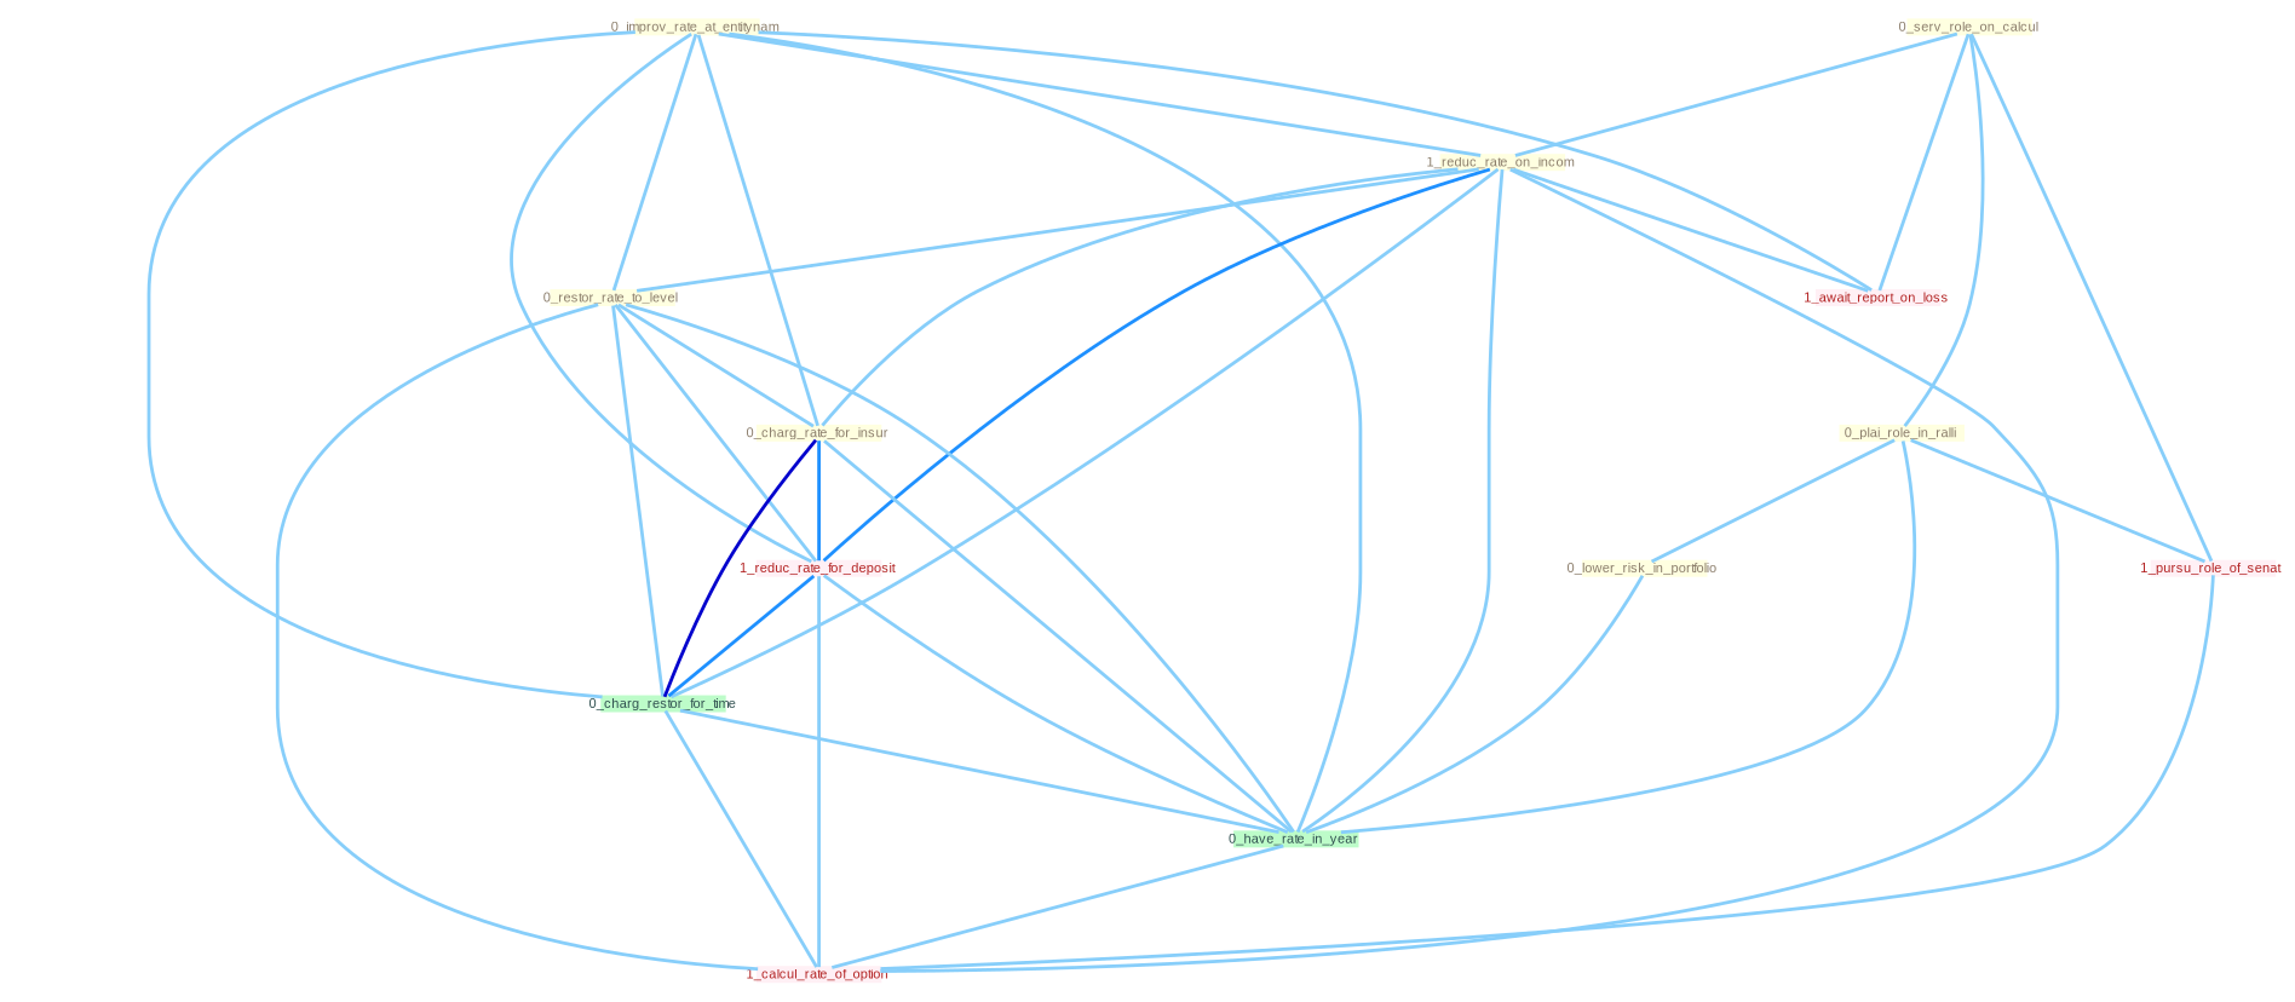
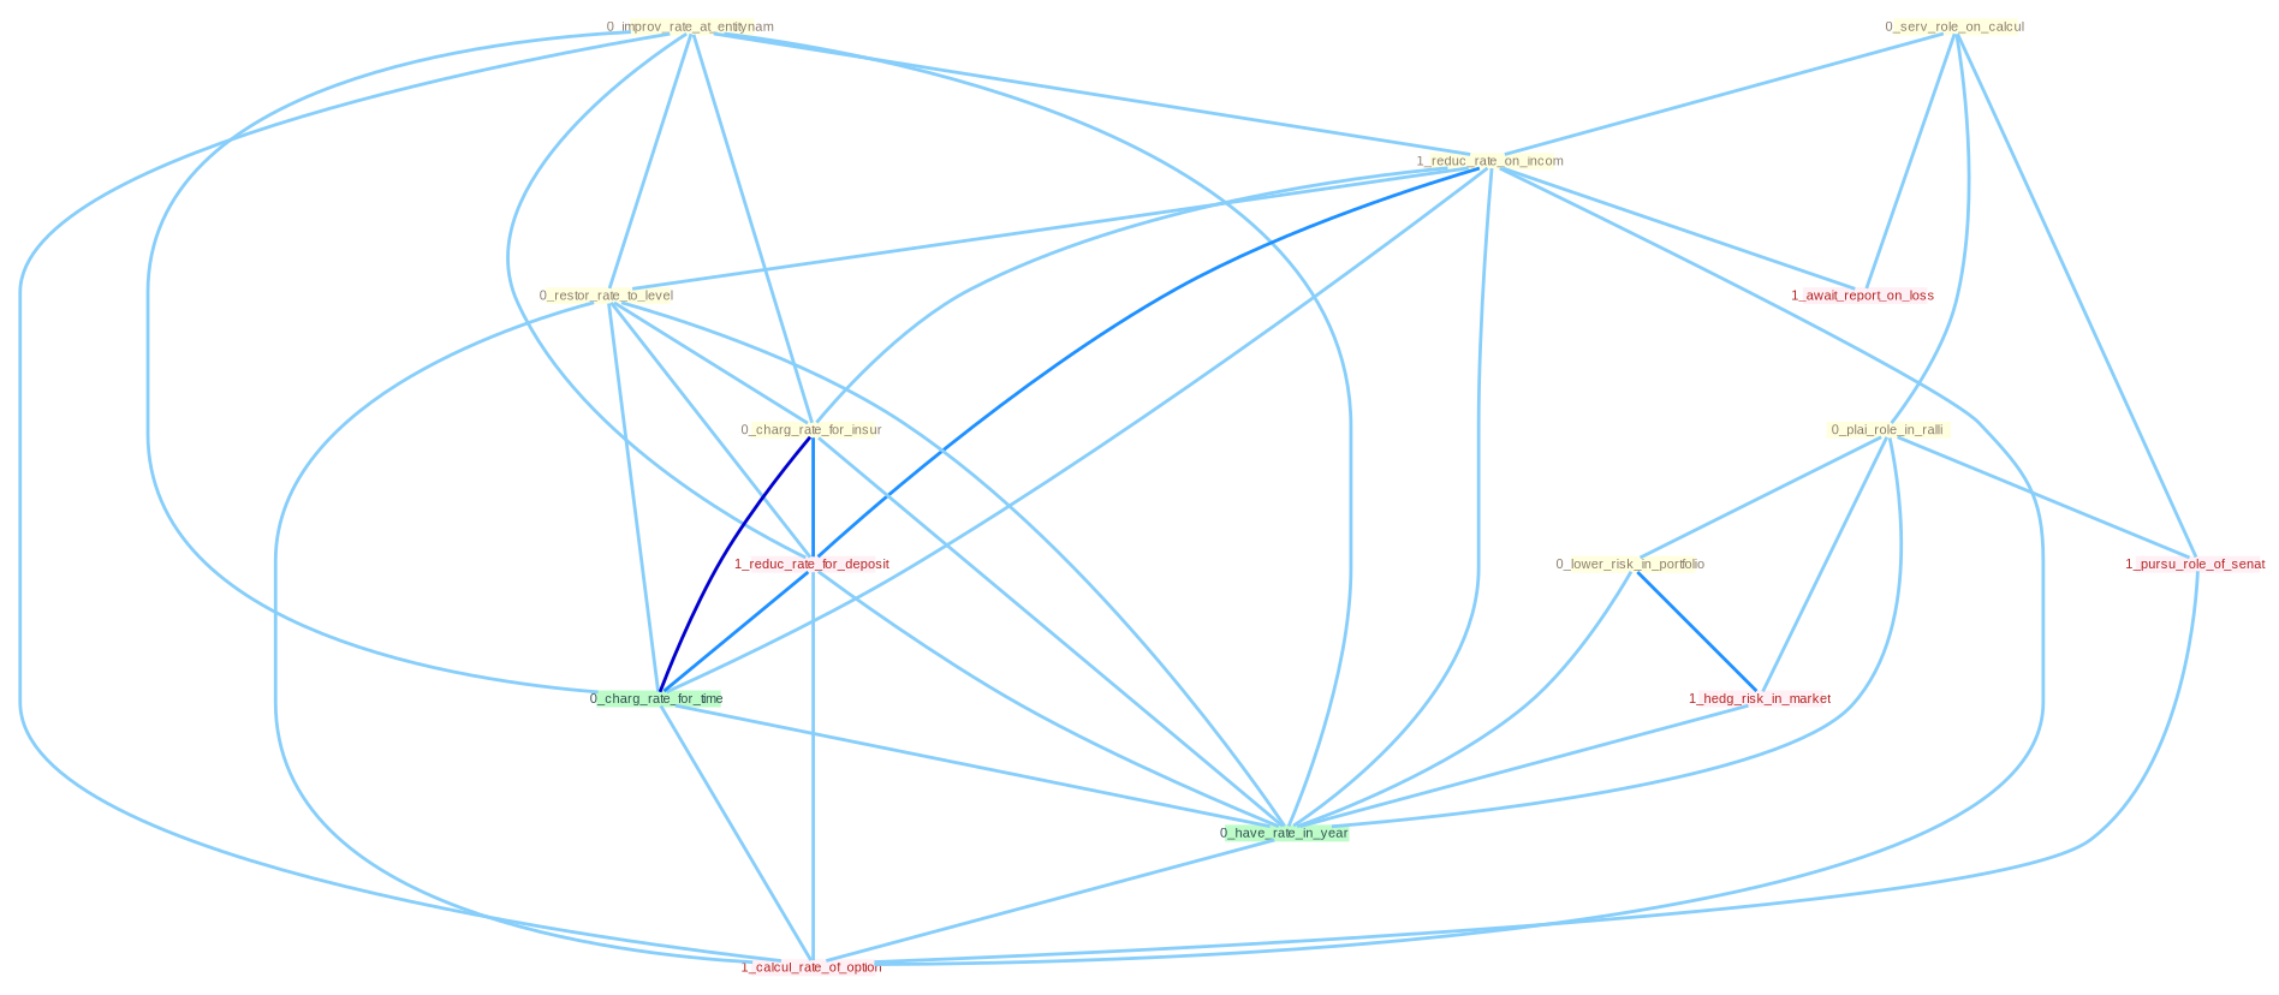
  graph {
    fontname="Liberation Sans"
    node [color="#ffffe0" fixedsize=true fontcolor="#8b7d6b" fontname="Liberation Sans" fontsize=4 shape=polygon style=filled]
    edge [color="#87cefa" fontname="Liberation Sans" w=1]
    "0_improv_rate_at_entitynam " [height=.06 width=.5]
    n2 [height=.06 label="0_serv_role_on_calcul" width=.5]
    "0_plai_role_in_ralli " [height=.06 width=.5]
    "1_reduc_rate_on_incom " [height=.06 width=.5]
    "0_lower_risk_in_portfolio " [height=.06 width=.5]
    "0_restor_rate_to_level " [height=.06 width=.5]
    "0_charg_rate_for_insur " [height=.06 width=.5]
    "1_pursu_role_of_senat " [color="#fff0f5" fontcolor="#b22222" height=.06 width=.5]
    "1_await_report_on_loss " [color="#fff0f5" fontcolor="#b22222" height=.06 width=.5]
    "1_reduc_rate_for_deposit " [color="#fff0f5" fontcolor="#b22222" height=.06 width=.5]
+   "1_hedg_risk_in_market " [color="#fff0f5" fontcolor="#b22222" height=.06 width=.5]
    "1_calcul_rate_of_option " [color="#fff0f5" fontcolor="#b22222" height=.06 width=.5]
-   "0_charg_rate_for_time " [color="#BDFCC9" fontcolor="#2f4f4f" height=.06 width=.5 label="0_charg_restor_for_time"]
+   "0_charg_rate_for_time " [color="#BDFCC9" fontcolor="#2f4f4f" height=.06 width=.5]
    "0_have_rate_in_year " [color="#BDFCC9" fontcolor="#2f4f4f" height=.06 width=.5]
    subgraph sub_1 {
      "0_improv_rate_at_entitynam "
      n2
      "0_plai_role_in_ralli "
      "1_reduc_rate_on_incom "
      "0_lower_risk_in_portfolio "
      "0_restor_rate_to_level "
      "0_charg_rate_for_insur "
    }
    subgraph sub_2 {
      "1_pursu_role_of_senat "
      "1_await_report_on_loss "
      "1_reduc_rate_for_deposit "
+     "1_hedg_risk_in_market "
      "1_calcul_rate_of_option "
    }
    "0_improv_rate_at_entitynam " -- "1_reduc_rate_on_incom "
    "0_improv_rate_at_entitynam " -- "0_restor_rate_to_level "
    "0_improv_rate_at_entitynam " -- "0_charg_rate_for_insur "
    "0_improv_rate_at_entitynam " -- "1_reduc_rate_for_deposit "
-   "0_improv_rate_at_entitynam " -- "1_await_report_on_loss "
+   "0_improv_rate_at_entitynam " -- "1_calcul_rate_of_option "
    "0_improv_rate_at_entitynam " -- "0_charg_rate_for_time "
    "0_improv_rate_at_entitynam " -- "0_have_rate_in_year "
    n2 -- "0_plai_role_in_ralli "
    n2 -- "1_reduc_rate_on_incom "
    n2 -- "1_pursu_role_of_senat "
    n2 -- "1_await_report_on_loss "
    "0_plai_role_in_ralli " -- "0_lower_risk_in_portfolio "
    "0_plai_role_in_ralli " -- "1_pursu_role_of_senat "
+   "0_plai_role_in_ralli " -- "1_hedg_risk_in_market "
    "0_plai_role_in_ralli " -- "0_have_rate_in_year "
    "1_reduc_rate_on_incom " -- "0_restor_rate_to_level "
    "1_reduc_rate_on_incom " -- "0_charg_rate_for_insur "
    "1_reduc_rate_on_incom " -- "1_await_report_on_loss "
    "1_reduc_rate_on_incom " -- "1_reduc_rate_for_deposit " [color="#1e90ff" w=2]
    "1_reduc_rate_on_incom " -- "1_calcul_rate_of_option "
    "1_reduc_rate_on_incom " -- "0_charg_rate_for_time "
    "1_reduc_rate_on_incom " -- "0_have_rate_in_year "
+   "0_lower_risk_in_portfolio " -- "1_hedg_risk_in_market " [color="#1e90ff" w=2]
    "0_lower_risk_in_portfolio " -- "0_have_rate_in_year "
    "0_restor_rate_to_level " -- "0_charg_rate_for_insur "
    "0_restor_rate_to_level " -- "1_reduc_rate_for_deposit "
    "0_restor_rate_to_level " -- "1_calcul_rate_of_option "
    "0_restor_rate_to_level " -- "0_charg_rate_for_time "
    "0_restor_rate_to_level " -- "0_have_rate_in_year "
    "0_charg_rate_for_insur " -- "1_reduc_rate_for_deposit " [color="#1e90ff" w=2]
    "0_charg_rate_for_insur " -- "0_charg_rate_for_time " [color="#0000cd" w=3]
    "0_charg_rate_for_insur " -- "0_have_rate_in_year "
    "1_pursu_role_of_senat " -- "1_calcul_rate_of_option "
    "1_reduc_rate_for_deposit " -- "1_calcul_rate_of_option "
    "1_reduc_rate_for_deposit " -- "0_charg_rate_for_time " [color="#1e90ff" w=2]
    "1_reduc_rate_for_deposit " -- "0_have_rate_in_year "
+   "1_hedg_risk_in_market " -- "0_have_rate_in_year "
    "0_charg_rate_for_time " -- "1_calcul_rate_of_option "
    "0_charg_rate_for_time " -- "0_have_rate_in_year "
    "0_have_rate_in_year " -- "1_calcul_rate_of_option "
  }
